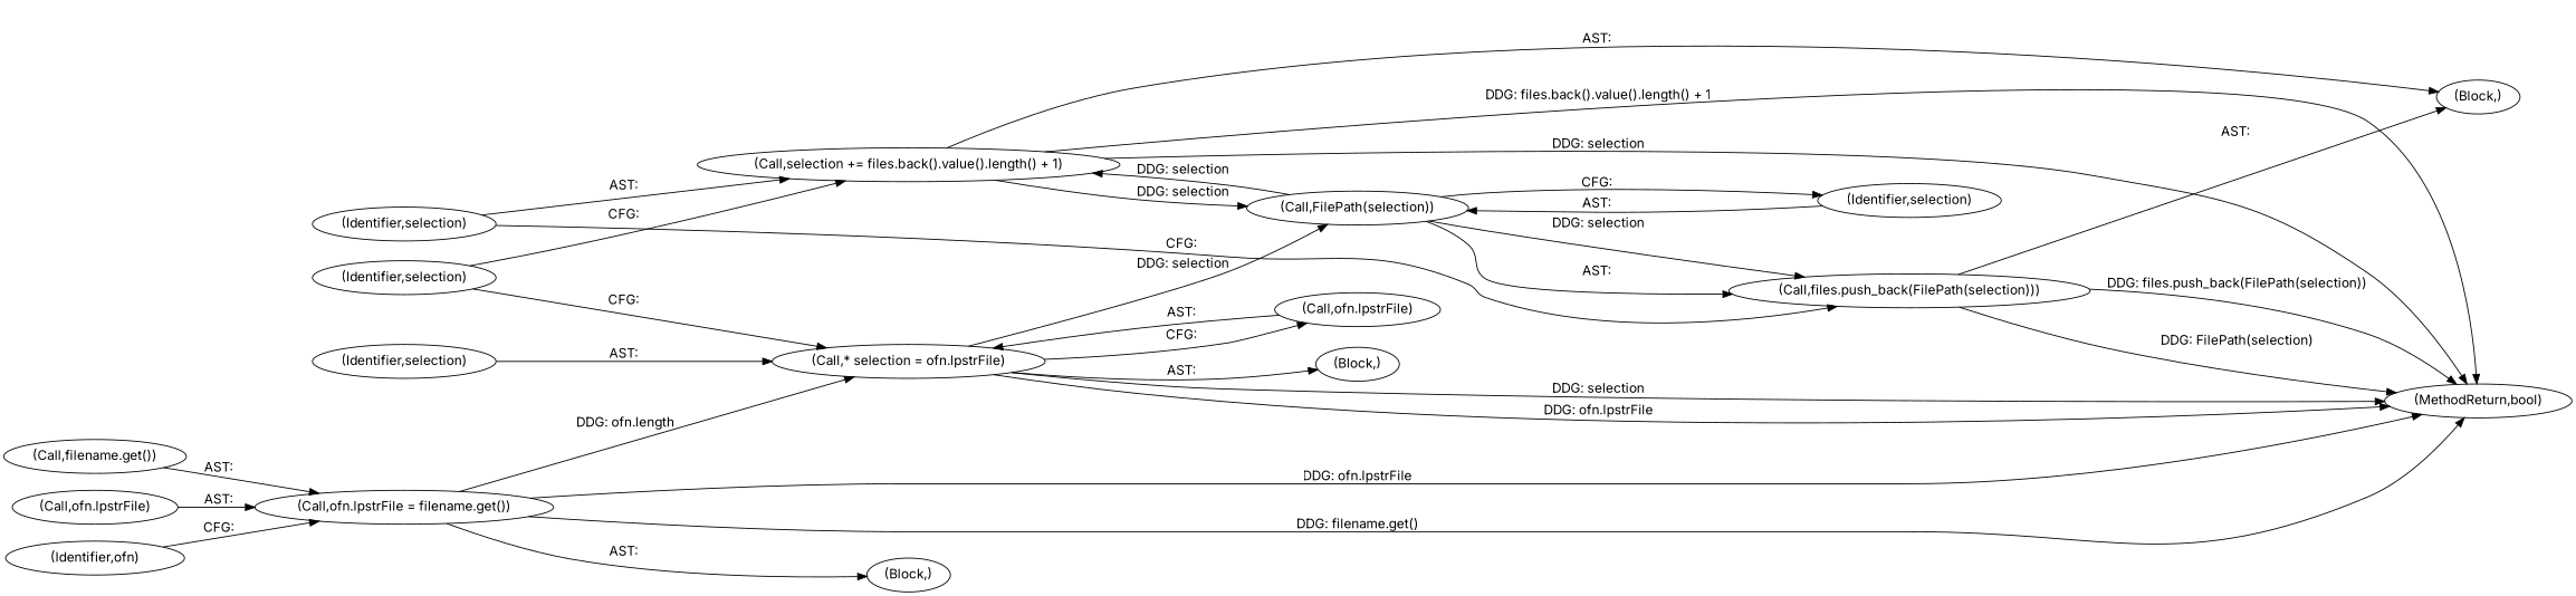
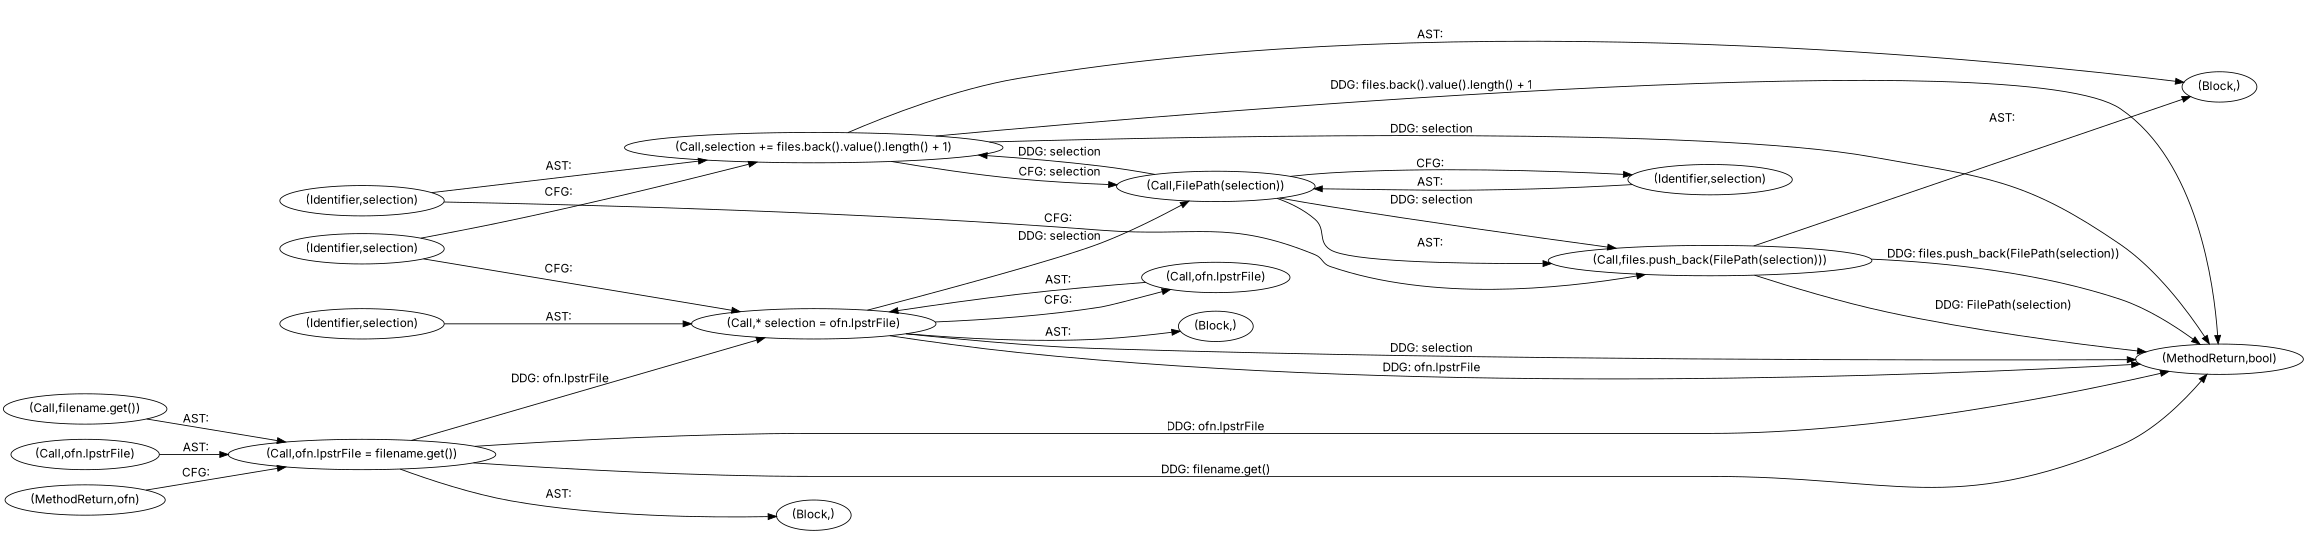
  digraph {
    fontname=Inter
    rankdir=LR
    node [fontname=Inter]
    edge [fontname=Inter]
    n1 [label="(Call,selection += files.back().value().length() + 1)"]
    n2 [label="(Call,FilePath(selection))"]
    n3 [label="(Block,)"]
    n4 [label="(MethodReturn,bool)"]
    n5 [label="(Call,files.push_back(FilePath(selection)))"]
    n6 [label="(Identifier,selection)"]
    n7 [label="(Call,* selection = ofn.lpstrFile)"]
    n8 [label="(Call,ofn.lpstrFile)"]
    n9 [label="(Block,)"]
    n10 [label="(Call,ofn.lpstrFile = filename.get())"]
    n11 [label="(Block,)"]
    n12 [label="(Call,filename.get())"]
    n13 [label="(Identifier,selection)"]
    n14 [label="(Identifier,selection)"]
    n15 [label="(Call,ofn.lpstrFile)"]
-   n16 [label="(Identifier,ofn)"]
+   n16 [label="(MethodReturn,ofn)"]
    n17 [label="(Identifier,selection)"]
-   n1 -> n2 [label="DDG: selection"]
+   n1 -> n2 [label="CFG: selection"]
    n1 -> n3 [label="AST: "]
    n1 -> n4 [label="DDG: selection"]
    n1 -> n4 [label="DDG: files.back().value().length() + 1"]
    n2 -> n1 [label="DDG: selection"]
    n2 -> n5 [label="AST: "]
    n2 -> n5 [label="DDG: selection"]
    n2 -> n6 [label="CFG: "]
    n5 -> n3 [label="AST: "]
    n5 -> n4 [label="DDG: FilePath(selection)"]
    n5 -> n4 [label="DDG: files.push_back(FilePath(selection))"]
    n6 -> n2 [label="AST: "]
    n7 -> n2 [label="DDG: selection"]
    n7 -> n4 [label="DDG: selection"]
    n7 -> n4 [label="DDG: ofn.lpstrFile"]
    n7 -> n8 [label="CFG: "]
    n7 -> n9 [label="AST: "]
    n8 -> n7 [label="AST: "]
    n10 -> n4 [label="DDG: filename.get()"]
    n10 -> n4 [label="DDG: ofn.lpstrFile"]
-   n10 -> n7 [label="DDG: ofn.length"]
+   n10 -> n7 [label="DDG: ofn.lpstrFile"]
    n10 -> n11 [label="AST: "]
    n12 -> n10 [label="AST: "]
    n13 -> n7 [label="AST: "]
    n14 -> n1 [label="AST: "]
    n14 -> n5 [label="CFG: "]
    n15 -> n10 [label="AST: "]
    n16 -> n10 [label="CFG: "]
    n17 -> n1 [label="CFG: "]
    n17 -> n7 [label="CFG: "]
  }
